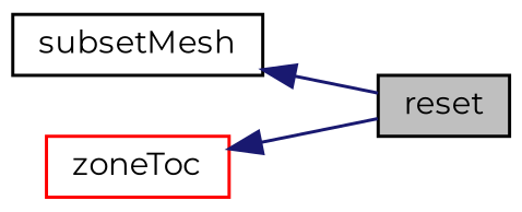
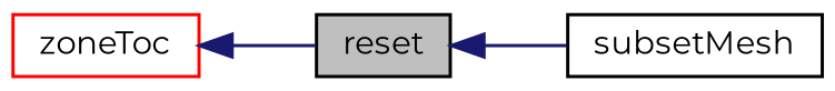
  digraph {
    fontname=Montserrat
    rankdir=LR
    node [color=black fontname=Montserrat fontsize=10 shape=record]
    edge [color=midnightblue dir=back fontname=Montserrat fontsize=10 labelfontname=FreeSans labelfontsize=10 style=solid]
    n1 [fillcolor=grey75 fontcolor=black height=0.2 label=reset style=filled width=0.4]
    n2 [height=0.2 label=subsetMesh width=0.4]
    n3 [color=red height=0.2 label=zoneToc width=0.4]
-   n2 -> n1
+   n1 -> n2
    n3 -> n1
  }
